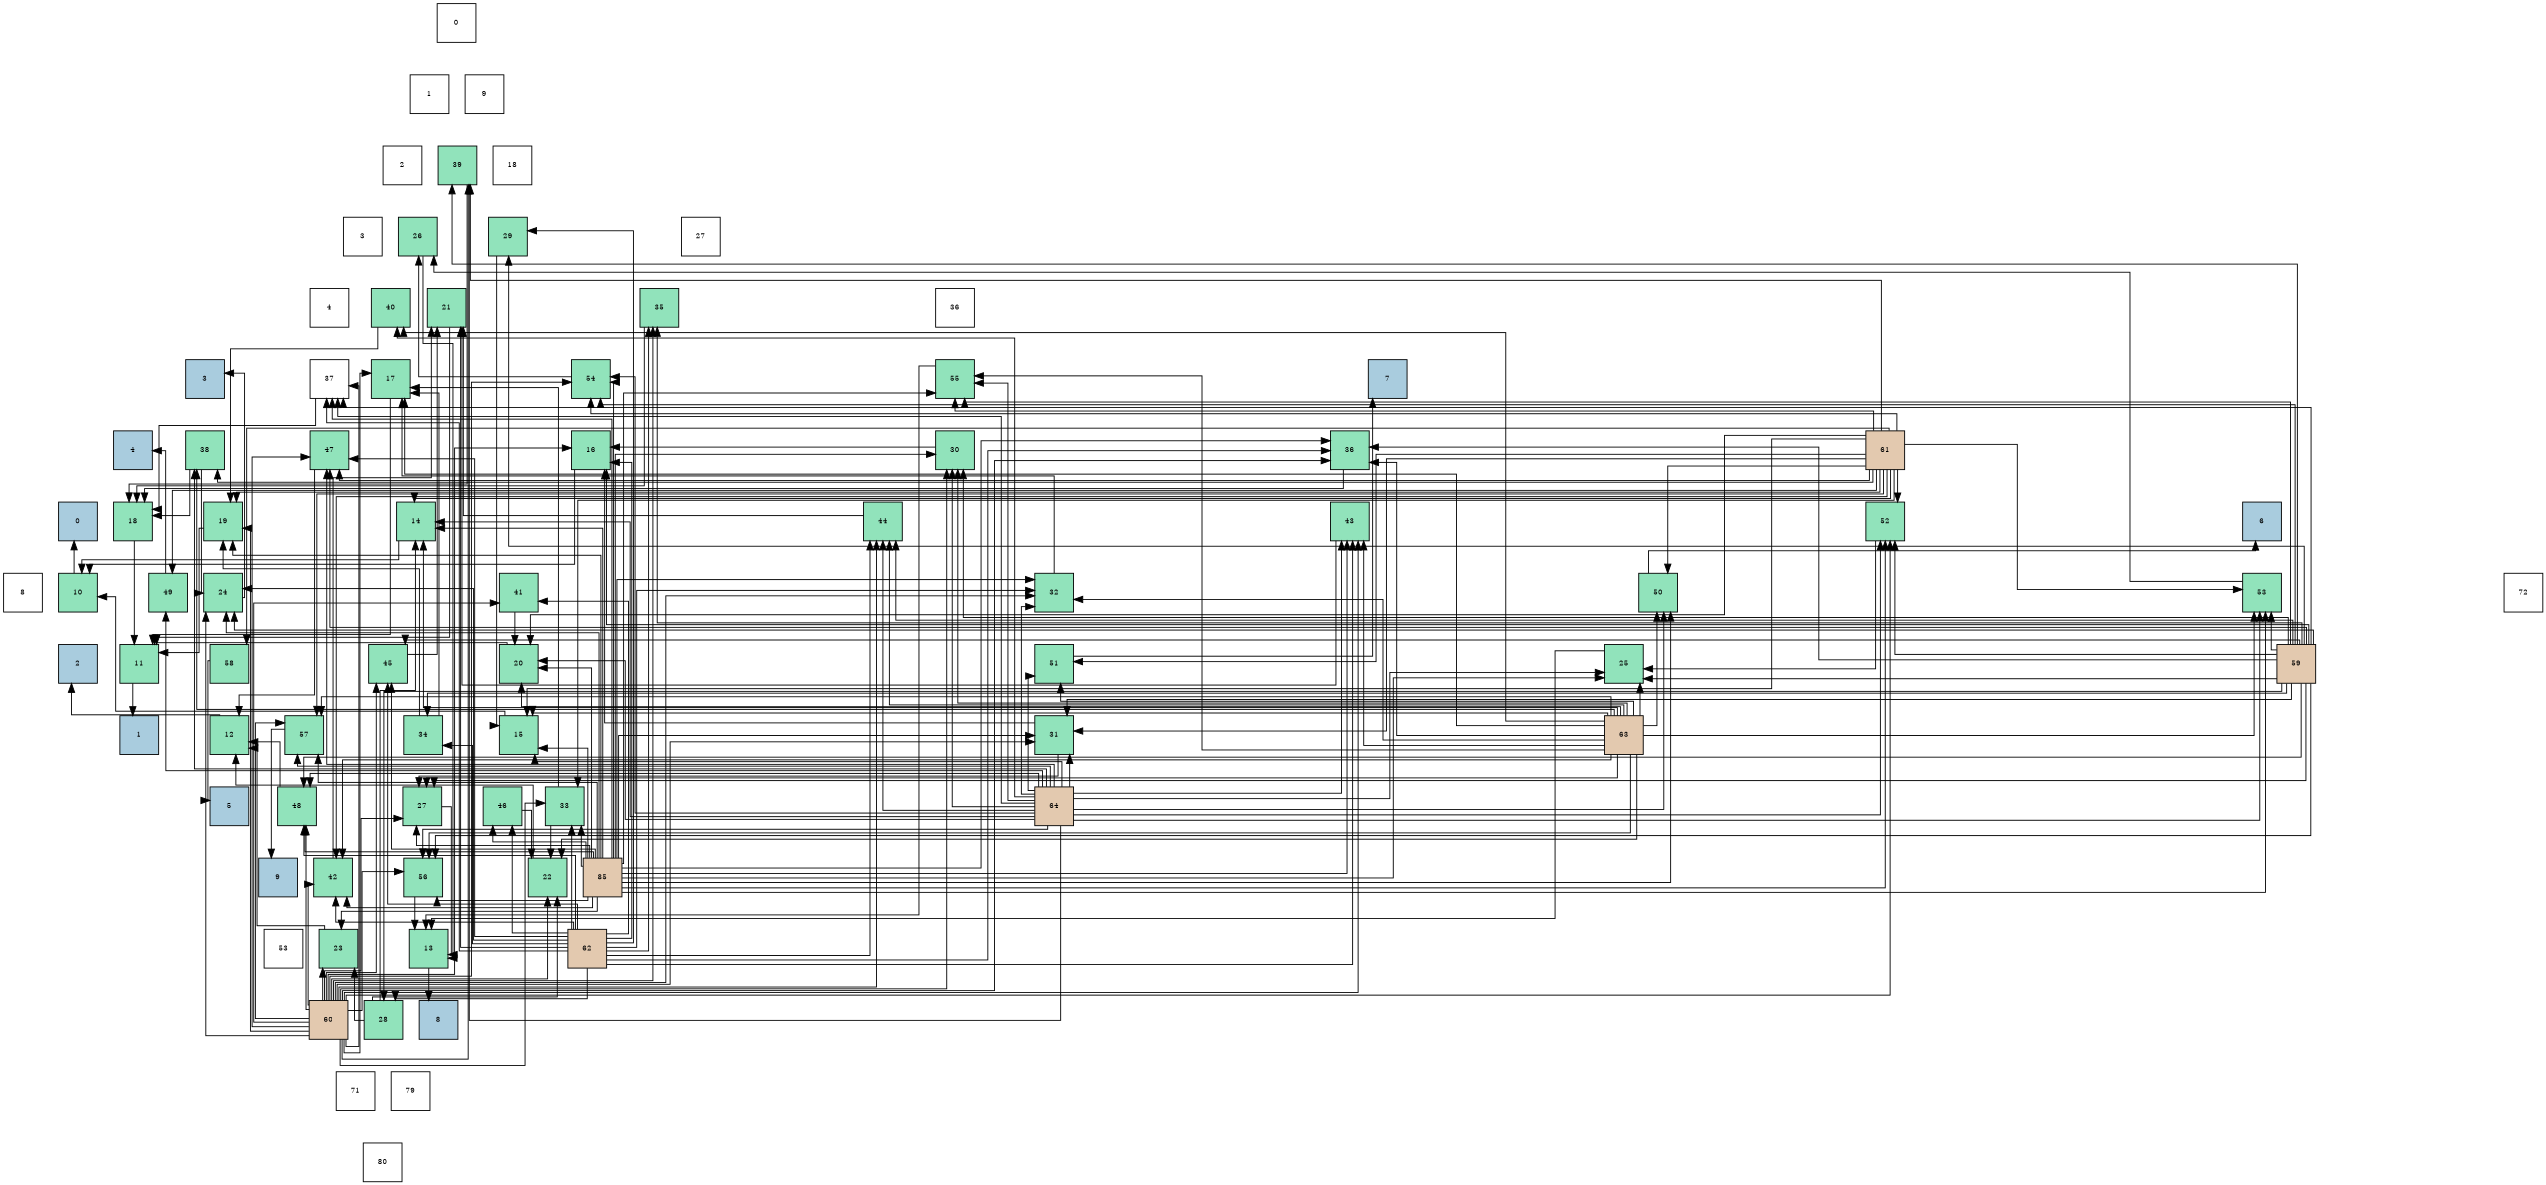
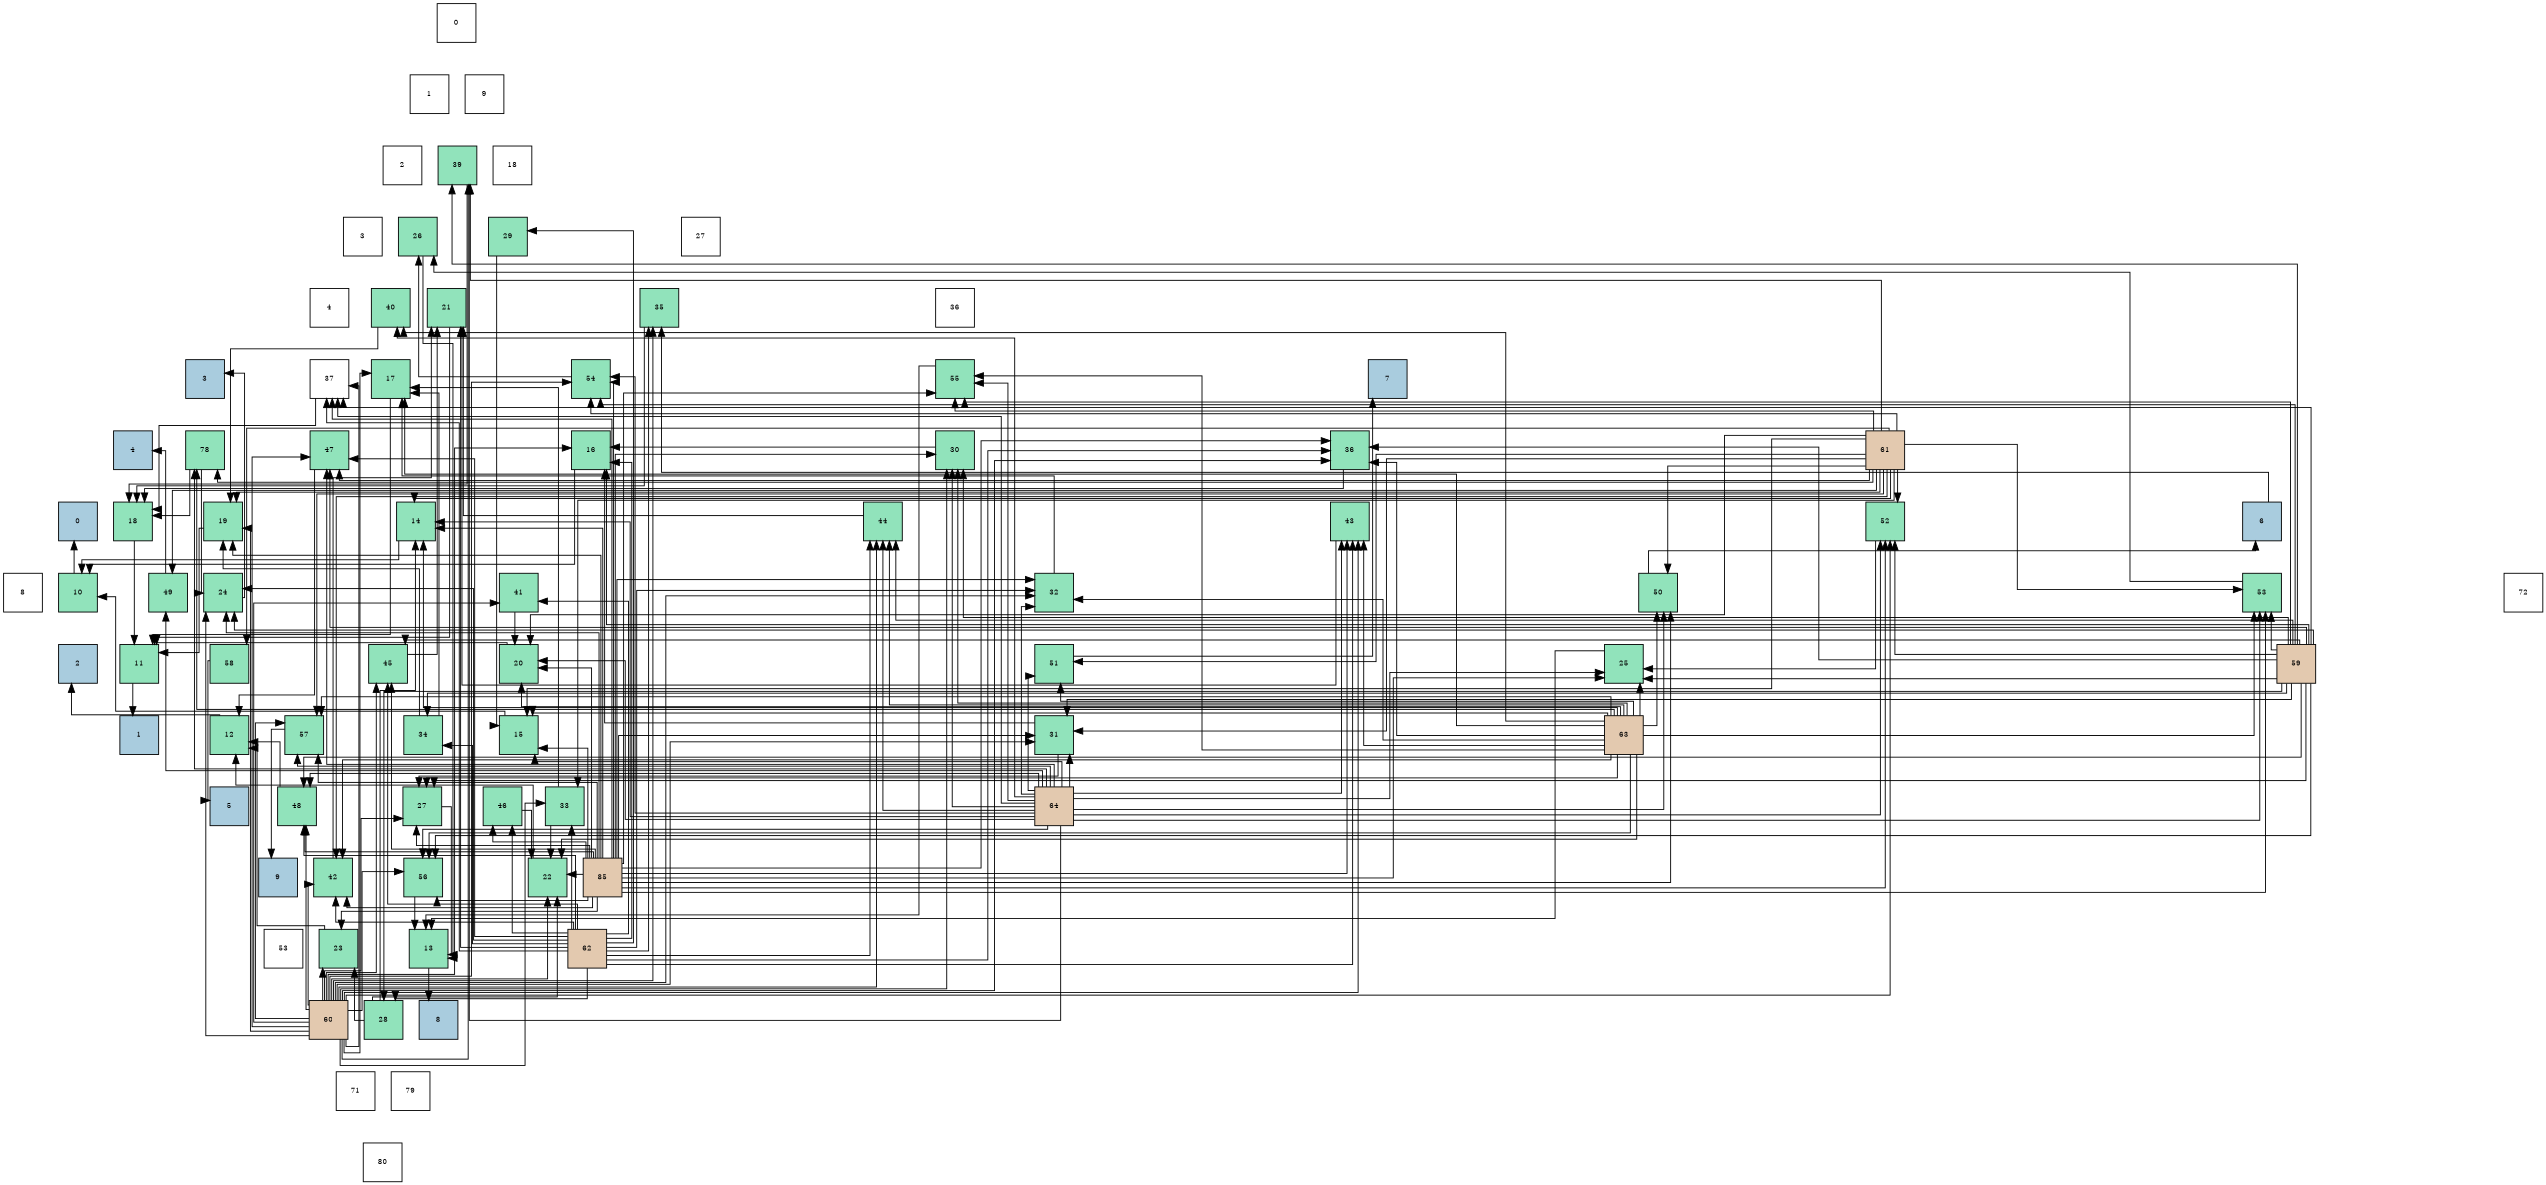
  digraph {
    rank=same
    rankdir=TB
    splines=ortho
    node [fillcolor="#91e3bb" fixedsize=true fontsize=8 shape=square style=filled]
    edge [constraint=false style=vis]
    n1 [fillcolor="#ffffff" label=0 width=0.6]
    n2 [fillcolor="#ffffff" label=1 width=0.6]
    n3 [fillcolor="#ffffff" label=9 width=0.6]
    n4 [fillcolor="#ffffff" label=2 width=0.6]
    n5 [label=39 width=0.6]
    n6 [fillcolor="#ffffff" label=18 width=0.6]
    n7 [fillcolor="#ffffff" label=3 width=0.6]
    n8 [label=26 width=0.6]
    n9 [label=18 width=0.6]
    n10 [label=29 width=0.6]
    n11 [fillcolor="#ffffff" label=4 width=0.6]
    n12 [label=40 width=0.6]
    n13 [label=21 width=0.6]
    n14 [label=13 width=0.6]
    n15 [fillcolor="#a9ccde" label=3 width=0.6]
    n16 [fillcolor="#ffffff" label=37 width=0.6]
    n17 [label=17 width=0.6]
    n18 [label=19 width=0.6]
    n19 [fillcolor="#a9ccde" label=4 width=0.6]
-   n20 [label=38 width=0.6]
+   n20 [label=78 width=0.6]
    n21 [label=47 width=0.6]
    n22 [fillcolor="#a9ccde" label=0 width=0.6]
    n23 [label=24 width=0.6]
    n24 [fillcolor="#ffffff" label=8 width=0.6]
    n25 [label=10 width=0.6]
    n26 [label=49 width=0.6]
    n27 [label=11 width=0.6]
    n28 [fillcolor="#a9ccde" label=2 width=0.6]
    n29 [fillcolor="#a9ccde" label=1 width=0.6]
    n30 [fillcolor="#ffffff" label=27 width=0.6]
    n31 [label=35 width=0.6]
    n32 [label=15 width=0.6]
    n33 [label=54 width=0.6]
    n34 [label=28 width=0.6]
    n35 [fillcolor="#a9ccde" label=8 width=0.6]
    n36 [label=16 width=0.6]
    n37 [label=14 width=0.6]
    n38 [label=12 width=0.6]
    n39 [label=58 width=0.6]
    n40 [label=45 width=0.6]
    n41 [fillcolor="#a9ccde" label=5 width=0.6]
    n42 [fillcolor="#ffffff" label=36 width=0.6]
    n43 [label=55 width=0.6]
    n44 [label=46 width=0.6]
    n45 [label=33 width=0.6]
    n46 [label=30 width=0.6]
    n47 [label=44 width=0.6]
    n48 [label=41 width=0.6]
    n49 [label=48 width=0.6]
    n50 [label=57 width=0.6]
    n51 [fillcolor="#a9ccde" label=9 width=0.6]
    n52 [fillcolor="#a9ccde" label=7 width=0.6]
    n53 [label=36 width=0.6]
    n54 [label=43 width=0.6]
    n55 [label=32 width=0.6]
    n56 [label=20 width=0.6]
    n57 [label=34 width=0.6]
    n58 [label=27 width=0.6]
    n59 [label=42 width=0.6]
    n60 [fillcolor="#ffffff" label=53 width=0.6]
    n61 [fillcolor="#e3c9af" label=61 width=0.6]
    n62 [label=52 width=0.6]
    n63 [label=50 width=0.6]
    n64 [label=51 width=0.6]
    n65 [label=56 width=0.6]
    n66 [label=23 width=0.6]
    n67 [fillcolor="#e3c9af" label=60 width=0.6]
    n68 [fillcolor="#a9ccde" label=6 width=0.6]
    n69 [label=53 width=0.6]
    n70 [label=31 width=0.6]
    n71 [label=25 width=0.6]
    n72 [label=22 width=0.6]
    n73 [fillcolor="#ffffff" label=71 width=0.6]
    n74 [fillcolor="#ffffff" label=72 width=0.6]
    n75 [fillcolor="#e3c9af" label=59 width=0.6]
    n76 [fillcolor="#e3c9af" label=64 width=0.6]
    n77 [fillcolor="#e3c9af" label=85 width=0.6]
    n78 [fillcolor="#e3c9af" label=63 width=0.6]
    n79 [fillcolor="#e3c9af" label=62 width=0.6]
    n80 [fillcolor="#ffffff" label=79 width=0.6]
    n81 [fillcolor="#ffffff" label=80 width=0.6]
    n1 -> n2 [constraint=true style=invis]
    n1 -> n3 [constraint=true style=invis]
    n2 -> n4 [constraint=true style=invis]
    n2 -> n5 [constraint=true style=invis]
    n3 -> n5 [constraint=true style=invis]
    n3 -> n6 [constraint=true style=invis]
    n4 -> n7 [constraint=true style=invis]
    n4 -> n8 [constraint=true style=invis]
    n5 -> n8 [constraint=true style=invis]
    n5 -> n9
    n5 -> n10 [constraint=true style=invis]
    n6 -> n10 [constraint=true style=invis]
    n6 -> n30 [constraint=true style=invis]
    n7 -> n11 [constraint=true style=invis]
    n7 -> n12 [constraint=true style=invis]
    n8 -> n12 [constraint=true style=invis]
    n8 -> n13 [constraint=true style=invis]
    n8 -> n14
    n9 -> n25 [constraint=true style=invis]
    n9 -> n26 [constraint=true style=invis]
    n9 -> n27
    n10 -> n13 [constraint=true style=invis]
    n10 -> n31 [constraint=true style=invis]
    n10 -> n32
    n11 -> n15 [constraint=true style=invis]
    n11 -> n16 [constraint=true style=invis]
    n12 -> n16 [constraint=true style=invis]
    n12 -> n17 [constraint=true style=invis]
    n12 -> n18
    n13 -> n17 [constraint=true style=invis]
    n13 -> n27
    n13 -> n33 [constraint=true style=invis]
    n14 -> n34 [constraint=true style=invis]
    n14 -> n35
    n14 -> n35 [constraint=true style=invis]
    n15 -> n19 [constraint=true style=invis]
    n15 -> n20 [constraint=true style=invis]
    n16 -> n9
    n16 -> n20 [constraint=true style=invis]
    n16 -> n21 [constraint=true style=invis]
    n17 -> n21 [constraint=true style=invis]
    n17 -> n27
    n17 -> n36 [constraint=true style=invis]
    n18 -> n23 [constraint=true style=invis]
    n18 -> n26 [constraint=true style=invis]
    n18 -> n27
    n19 -> n9 [constraint=true style=invis]
    n19 -> n22 [constraint=true style=invis]
    n20 -> n9
    n20 -> n9 [constraint=true style=invis]
    n20 -> n18 [constraint=true style=invis]
    n20 -> n23
    n21 -> n18 [constraint=true style=invis]
    n21 -> n37 [constraint=true style=invis]
    n21 -> n38
    n22 -> n24 [constraint=true style=invis]
    n22 -> n25 [constraint=true style=invis]
    n23 -> n15
    n23 -> n39 [constraint=true style=invis]
    n23 -> n40 [constraint=true style=invis]
    n24 -> n28 [constraint=true style=invis]
    n25 -> n22
    n25 -> n27 [constraint=true style=invis]
    n25 -> n28 [constraint=true style=invis]
    n26 -> n19
    n26 -> n27 [constraint=true style=invis]
    n26 -> n39 [constraint=true style=invis]
    n27 -> n29
    n27 -> n29 [constraint=true style=invis]
    n27 -> n38 [constraint=true style=invis]
    n28 -> n29 [constraint=true style=invis]
    n29 -> n41 [constraint=true style=invis]
    n30 -> n31 [constraint=true style=invis]
    n30 -> n42 [constraint=true style=invis]
    n31 -> n9
    n31 -> n33 [constraint=true style=invis]
    n31 -> n43 [constraint=true style=invis]
    n32 -> n25
    n32 -> n44 [constraint=true style=invis]
    n32 -> n45 [constraint=true style=invis]
    n33 -> n8
    n33 -> n36 [constraint=true style=invis]
    n33 -> n46 [constraint=true style=invis]
    n34 -> n37
    n34 -> n66
    n34 -> n72
    n34 -> n73 [constraint=true style=invis]
    n34 -> n80 [constraint=true style=invis]
    n35 -> n80 [constraint=true style=invis]
    n36 -> n25
    n36 -> n37 [constraint=true style=invis]
    n36 -> n47 [constraint=true style=invis]
    n37 -> n23 [constraint=true style=invis]
    n37 -> n25
    n37 -> n48 [constraint=true style=invis]
    n38 -> n28
    n38 -> n41 [constraint=true style=invis]
    n38 -> n49 [constraint=true style=invis]
    n39 -> n38 [constraint=true style=invis]
    n39 -> n41
    n39 -> n50 [constraint=true style=invis]
    n40 -> n13
    n40 -> n50 [constraint=true style=invis]
    n40 -> n57 [constraint=true style=invis]
    n41 -> n51 [constraint=true style=invis]
    n42 -> n43 [constraint=true style=invis]
    n42 -> n52 [constraint=true style=invis]
    n43 -> n14
    n43 -> n46 [constraint=true style=invis]
    n43 -> n53 [constraint=true style=invis]
    n44 -> n65 [constraint=true style=invis]
    n44 -> n72
    n44 -> n72 [constraint=true style=invis]
    n45 -> n17
    n45 -> n72
    n45 -> n72 [constraint=true style=invis]
    n45 -> n77 [constraint=true style=invis]
    n46 -> n36
    n46 -> n47 [constraint=true style=invis]
    n46 -> n54 [constraint=true style=invis]
    n47 -> n13
    n47 -> n48 [constraint=true style=invis]
    n47 -> n55 [constraint=true style=invis]
    n48 -> n40 [constraint=true style=invis]
    n48 -> n56
    n48 -> n56 [constraint=true style=invis]
    n49 -> n38
    n49 -> n51 [constraint=true style=invis]
    n49 -> n59 [constraint=true style=invis]
    n50 -> n49 [constraint=true style=invis]
    n50 -> n51
    n50 -> n58 [constraint=true style=invis]
    n51 -> n60 [constraint=true style=invis]
    n52 -> n53 [constraint=true style=invis]
    n52 -> n61 [constraint=true style=invis]
    n53 -> n9
    n53 -> n54 [constraint=true style=invis]
    n53 -> n62 [constraint=true style=invis]
    n54 -> n13
    n54 -> n55 [constraint=true style=invis]
    n54 -> n63 [constraint=true style=invis]
    n55 -> n17
    n55 -> n56 [constraint=true style=invis]
    n55 -> n64 [constraint=true style=invis]
    n56 -> n27
    n56 -> n32 [constraint=true style=invis]
    n56 -> n57 [constraint=true style=invis]
    n57 -> n17
    n57 -> n18
    n57 -> n44 [constraint=true style=invis]
    n57 -> n58 [constraint=true style=invis]
    n58 -> n14
    n58 -> n59 [constraint=true style=invis]
    n58 -> n65 [constraint=true style=invis]
    n59 -> n13
    n59 -> n60 [constraint=true style=invis]
    n59 -> n66 [constraint=true style=invis]
    n60 -> n67 [constraint=true style=invis]
    n61 -> n5
    n61 -> n18
    n61 -> n20
    n61 -> n21
    n61 -> n26
    n61 -> n32
    n61 -> n33
    n61 -> n37
    n61 -> n39
    n61 -> n43
    n61 -> n45
    n61 -> n50
    n61 -> n56
    n61 -> n59
    n61 -> n62
    n61 -> n62 [constraint=true style=invis]
    n61 -> n63
    n61 -> n64
    n61 -> n68 [constraint=true style=invis]
    n61 -> n69
    n61 -> n70
    n62 -> n63 [constraint=true style=invis]
    n62 -> n69 [constraint=true style=invis]
    n62 -> n71
    n63 -> n64 [constraint=true style=invis]
    n63 -> n68
    n63 -> n71 [constraint=true style=invis]
    n64 -> n32 [constraint=true style=invis]
    n64 -> n52
    n64 -> n70 [constraint=true style=invis]
    n65 -> n14
    n65 -> n14 [constraint=true style=invis]
    n65 -> n66 [constraint=true style=invis]
    n66 -> n34 [constraint=true style=invis]
    n66 -> n38
    n66 -> n67 [constraint=true style=invis]
    n67 -> n5
    n67 -> n16
    n67 -> n17
    n67 -> n18
    n67 -> n21
    n67 -> n23
    n67 -> n31
    n67 -> n33
    n67 -> n36
    n67 -> n40
    n67 -> n45
    n67 -> n46
    n67 -> n47
    n67 -> n48
    n67 -> n49
    n67 -> n50
    n67 -> n53
    n67 -> n54
    n67 -> n55
    n67 -> n58
    n67 -> n59
    n67 -> n62
    n67 -> n65
    n67 -> n66
    n67 -> n70
    n67 -> n72
    n67 -> n73 [constraint=true style=invis]
    n68 -> n69 [constraint=true style=invis]
    n68 -> n74 [constraint=true style=invis]
    n69 -> n8
    n69 -> n71 [constraint=true style=invis]
    n69 -> n75 [constraint=true style=invis]
    n70 -> n36
    n70 -> n45 [constraint=true style=invis]
    n70 -> n58
    n70 -> n76 [constraint=true style=invis]
    n71 -> n14
    n71 -> n70 [constraint=true style=invis]
    n71 -> n78 [constraint=true style=invis]
    n72 -> n14 [constraint=true style=invis]
    n72 -> n38
    n72 -> n79 [constraint=true style=invis]
    n73 -> n81 [constraint=true style=invis]
    n74 -> n75 [constraint=true style=invis]
    n75 -> n5
-   n75 -> n10
    n75 -> n16
    n75 -> n21
    n75 -> n23
-   n75 -> n31
+   n68 -> n31
    n75 -> n33
    n75 -> n34
    n75 -> n36
    n75 -> n40
    n75 -> n43
    n75 -> n46
    n75 -> n47
    n75 -> n49
    n75 -> n53
    n75 -> n57
    n75 -> n58
    n75 -> n62
    n75 -> n65
    n75 -> n69
    n75 -> n70
    n75 -> n71
    n75 -> n78 [constraint=true style=invis]
    n76 -> n5
    n76 -> n12
    n76 -> n16
    n76 -> n20
    n76 -> n21
    n76 -> n26
    n76 -> n32
    n76 -> n33
    n76 -> n37
    n76 -> n43
    n76 -> n46
    n76 -> n47
    n76 -> n49
    n76 -> n50
    n76 -> n54
    n76 -> n55
    n76 -> n56
    n76 -> n62
    n76 -> n63
    n76 -> n64
    n76 -> n65
    n76 -> n69
    n76 -> n70
    n76 -> n71
    n76 -> n77 [constraint=true style=invis]
    n77 -> n16
    n77 -> n18
    n77 -> n23
    n77 -> n32
    n77 -> n33
    n77 -> n37
    n77 -> n40
    n77 -> n43
    n77 -> n44
-   n77 -> n45
+   n77 -> n72
    n77 -> n46
    n77 -> n49
    n77 -> n50
    n77 -> n53
    n77 -> n54
    n77 -> n55
    n77 -> n56
    n77 -> n58
    n77 -> n59
    n77 -> n62
    n77 -> n63
    n77 -> n65
    n77 -> n66
    n77 -> n69
    n77 -> n70
    n77 -> n71
    n77 -> n79 [constraint=true style=invis]
    n78 -> n12
    n78 -> n17
    n78 -> n20
    n78 -> n32
    n78 -> n37
    n78 -> n43
    n78 -> n46
    n78 -> n47
    n78 -> n50
    n78 -> n53
    n78 -> n54
    n78 -> n55
    n78 -> n56
    n78 -> n58
    n78 -> n59
    n78 -> n63
    n78 -> n64
    n78 -> n65
    n78 -> n69
    n78 -> n71
    n78 -> n72
    n78 -> n76 [constraint=true style=invis]
    n79 -> n10
    n79 -> n13
    n79 -> n16
    n79 -> n21
    n79 -> n23
    n79 -> n31
    n79 -> n34
    n79 -> n35 [constraint=true style=invis]
    n79 -> n36
    n79 -> n40
    n79 -> n44
    n79 -> n45
    n79 -> n47
    n79 -> n48
    n79 -> n49
    n79 -> n53
    n79 -> n54
    n79 -> n55
    n79 -> n57
    n79 -> n59
    n80 -> n81 [constraint=true style=invis]
  }
